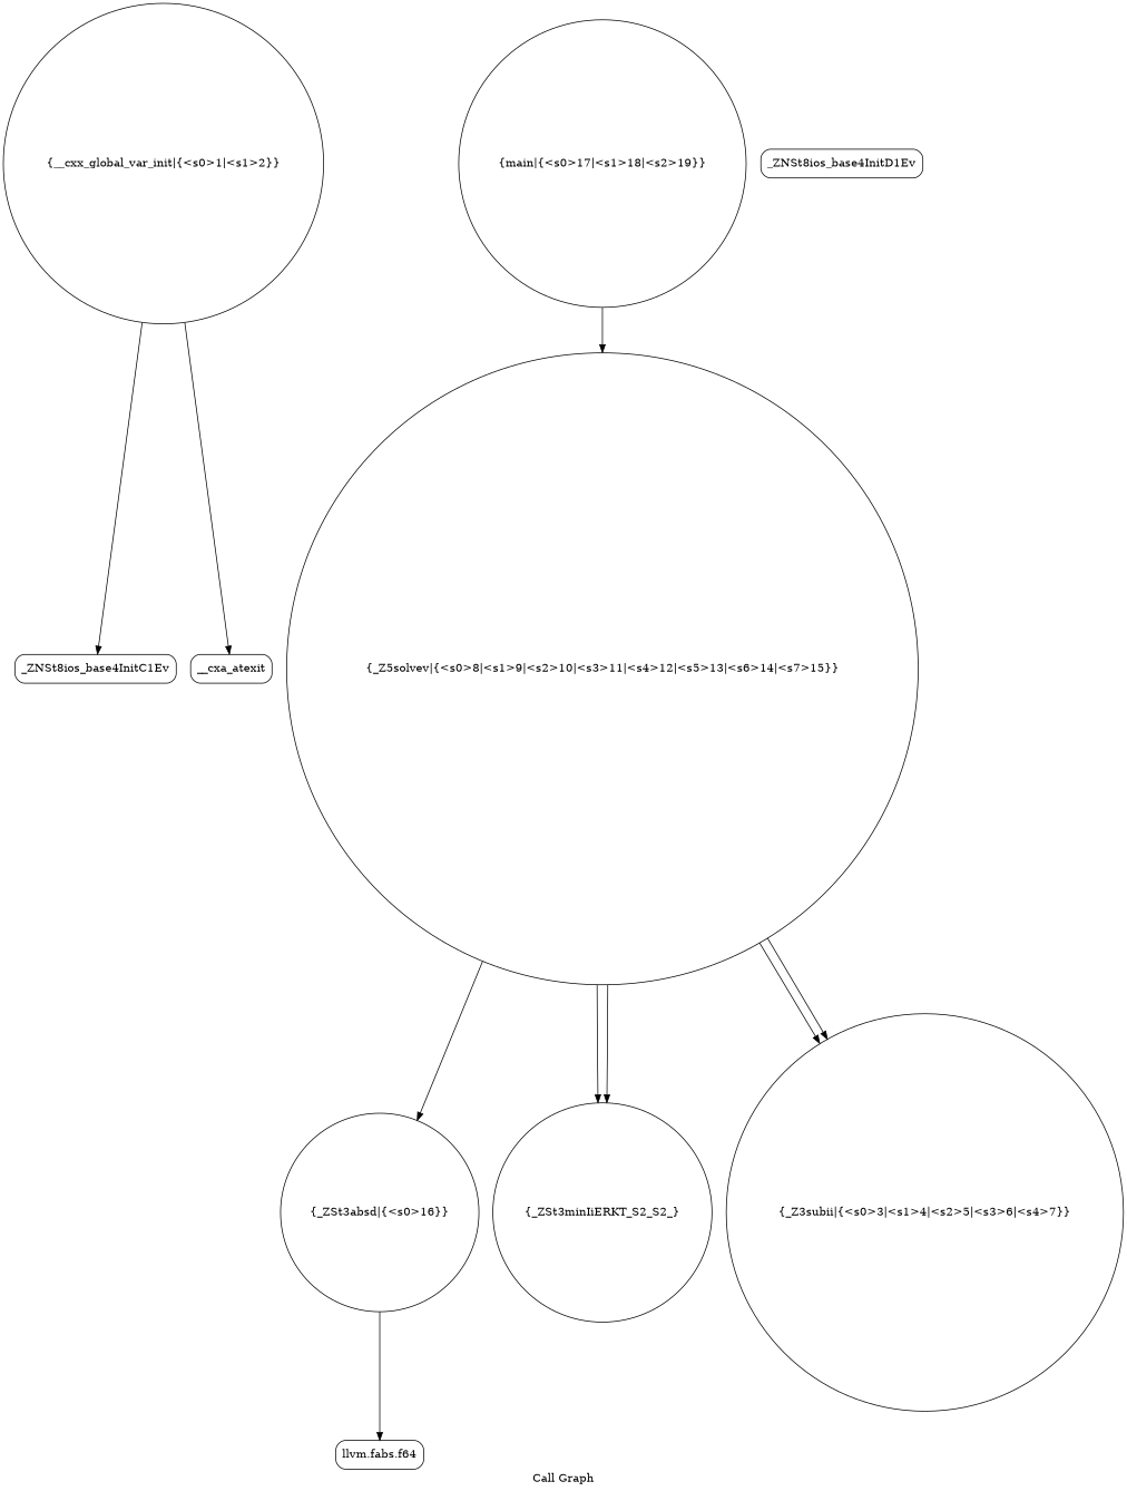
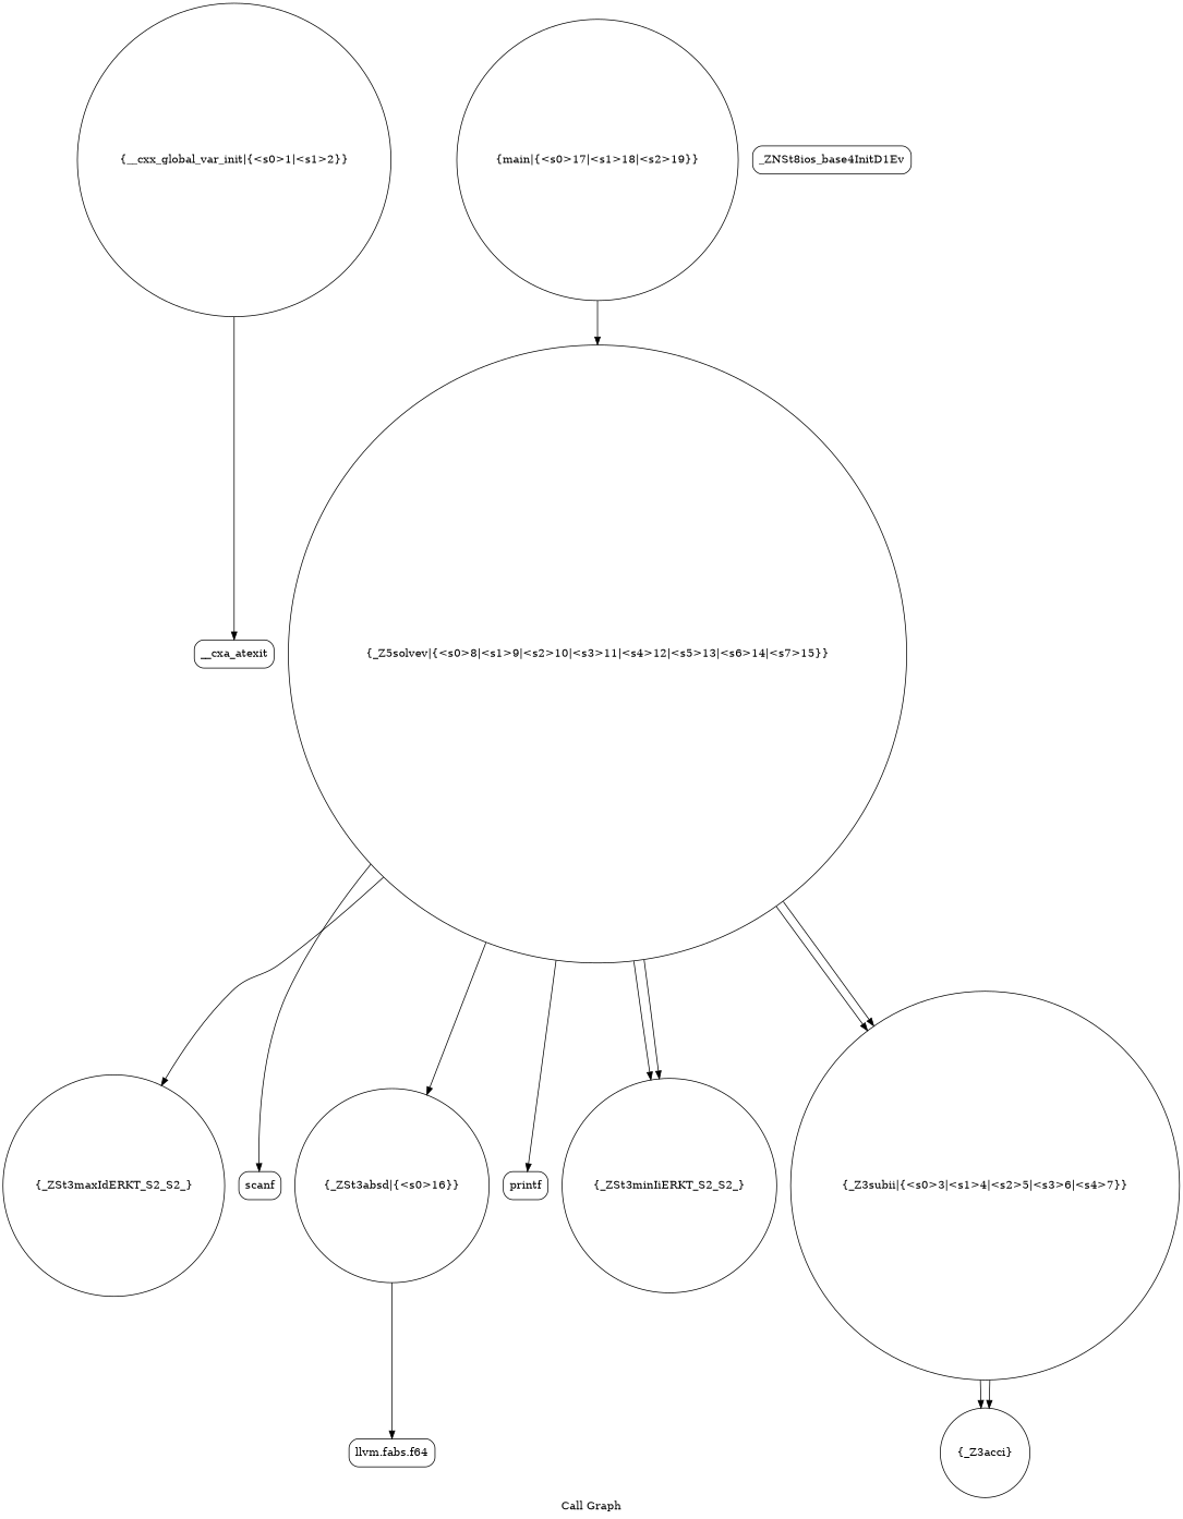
  digraph {
    label="Call Graph"
    node [shape=circle]
    edge [color=black tailport=s0]
    n1 [label="{__cxx_global_var_init|{<s0>1|<s1>2}}"]
-   n2 [label="{_ZNSt8ios_base4InitC1Ev}" shape=Mrecord]
    n3 [label="{__cxa_atexit}" shape=Mrecord]
+   n4 [label="{_ZSt3maxIdERKT_S2_S2_}"]
    n5 [label="{llvm.fabs.f64}" shape=Mrecord]
    n6 [label="{_ZNSt8ios_base4InitD1Ev}" shape=Mrecord]
+   n7 [label="{scanf}" shape=Mrecord]
+   n8 [label="{_Z3acci}"]
    n9 [label="{_ZSt3absd|{<s0>16}}"]
    n10 [label="{main|{<s0>17|<s1>18|<s2>19}}"]
    n11 [label="{_Z5solvev|{<s0>8|<s1>9|<s2>10|<s3>11|<s4>12|<s5>13|<s6>14|<s7>15}}"]
+   n12 [label="{printf}" shape=Mrecord]
    n13 [label="{_ZSt3minIiERKT_S2_S2_}"]
    n14 [label="{_Z3subii|{<s0>3|<s1>4|<s2>5|<s3>6|<s4>7}}"]
-   n1 -> n2
    n1 -> n3 [tailport=s1]
    n9 -> n5
    n10 -> n11 [tailport=s2]
+   n11 -> n4 [tailport=s3]
+   n11 -> n7
    n11 -> n9 [tailport=s6]
+   n11 -> n12 [tailport=s7]
    n11 -> n13 [tailport=s1]
    n11 -> n13 [tailport=s4]
    n11 -> n14 [tailport=s2]
    n11 -> n14 [tailport=s5]
+   n14 -> n8 [tailport=s2]
+   n14 -> n8 [tailport=s3]
  }
